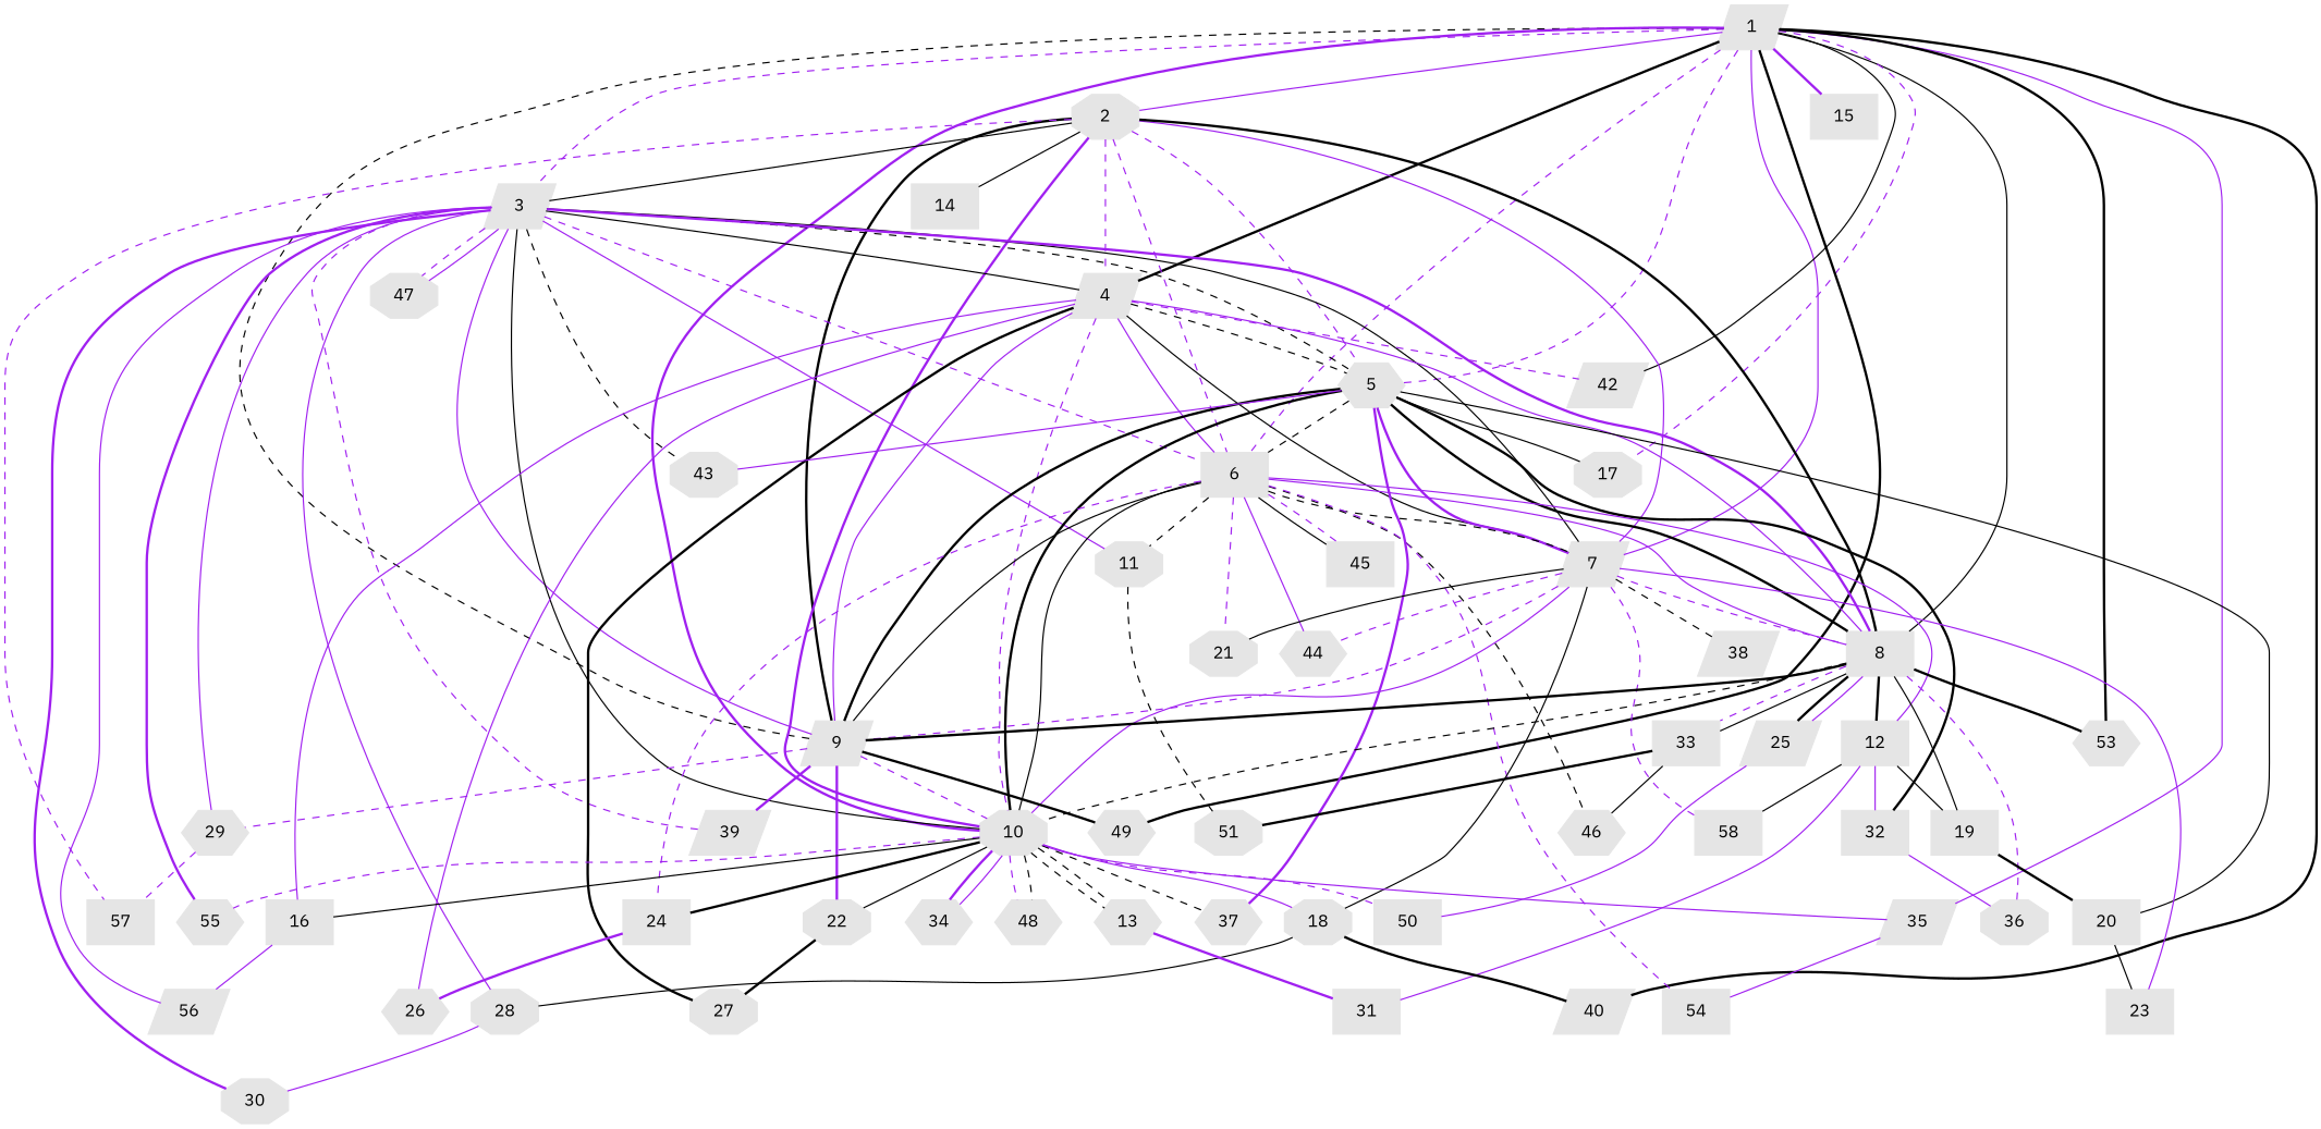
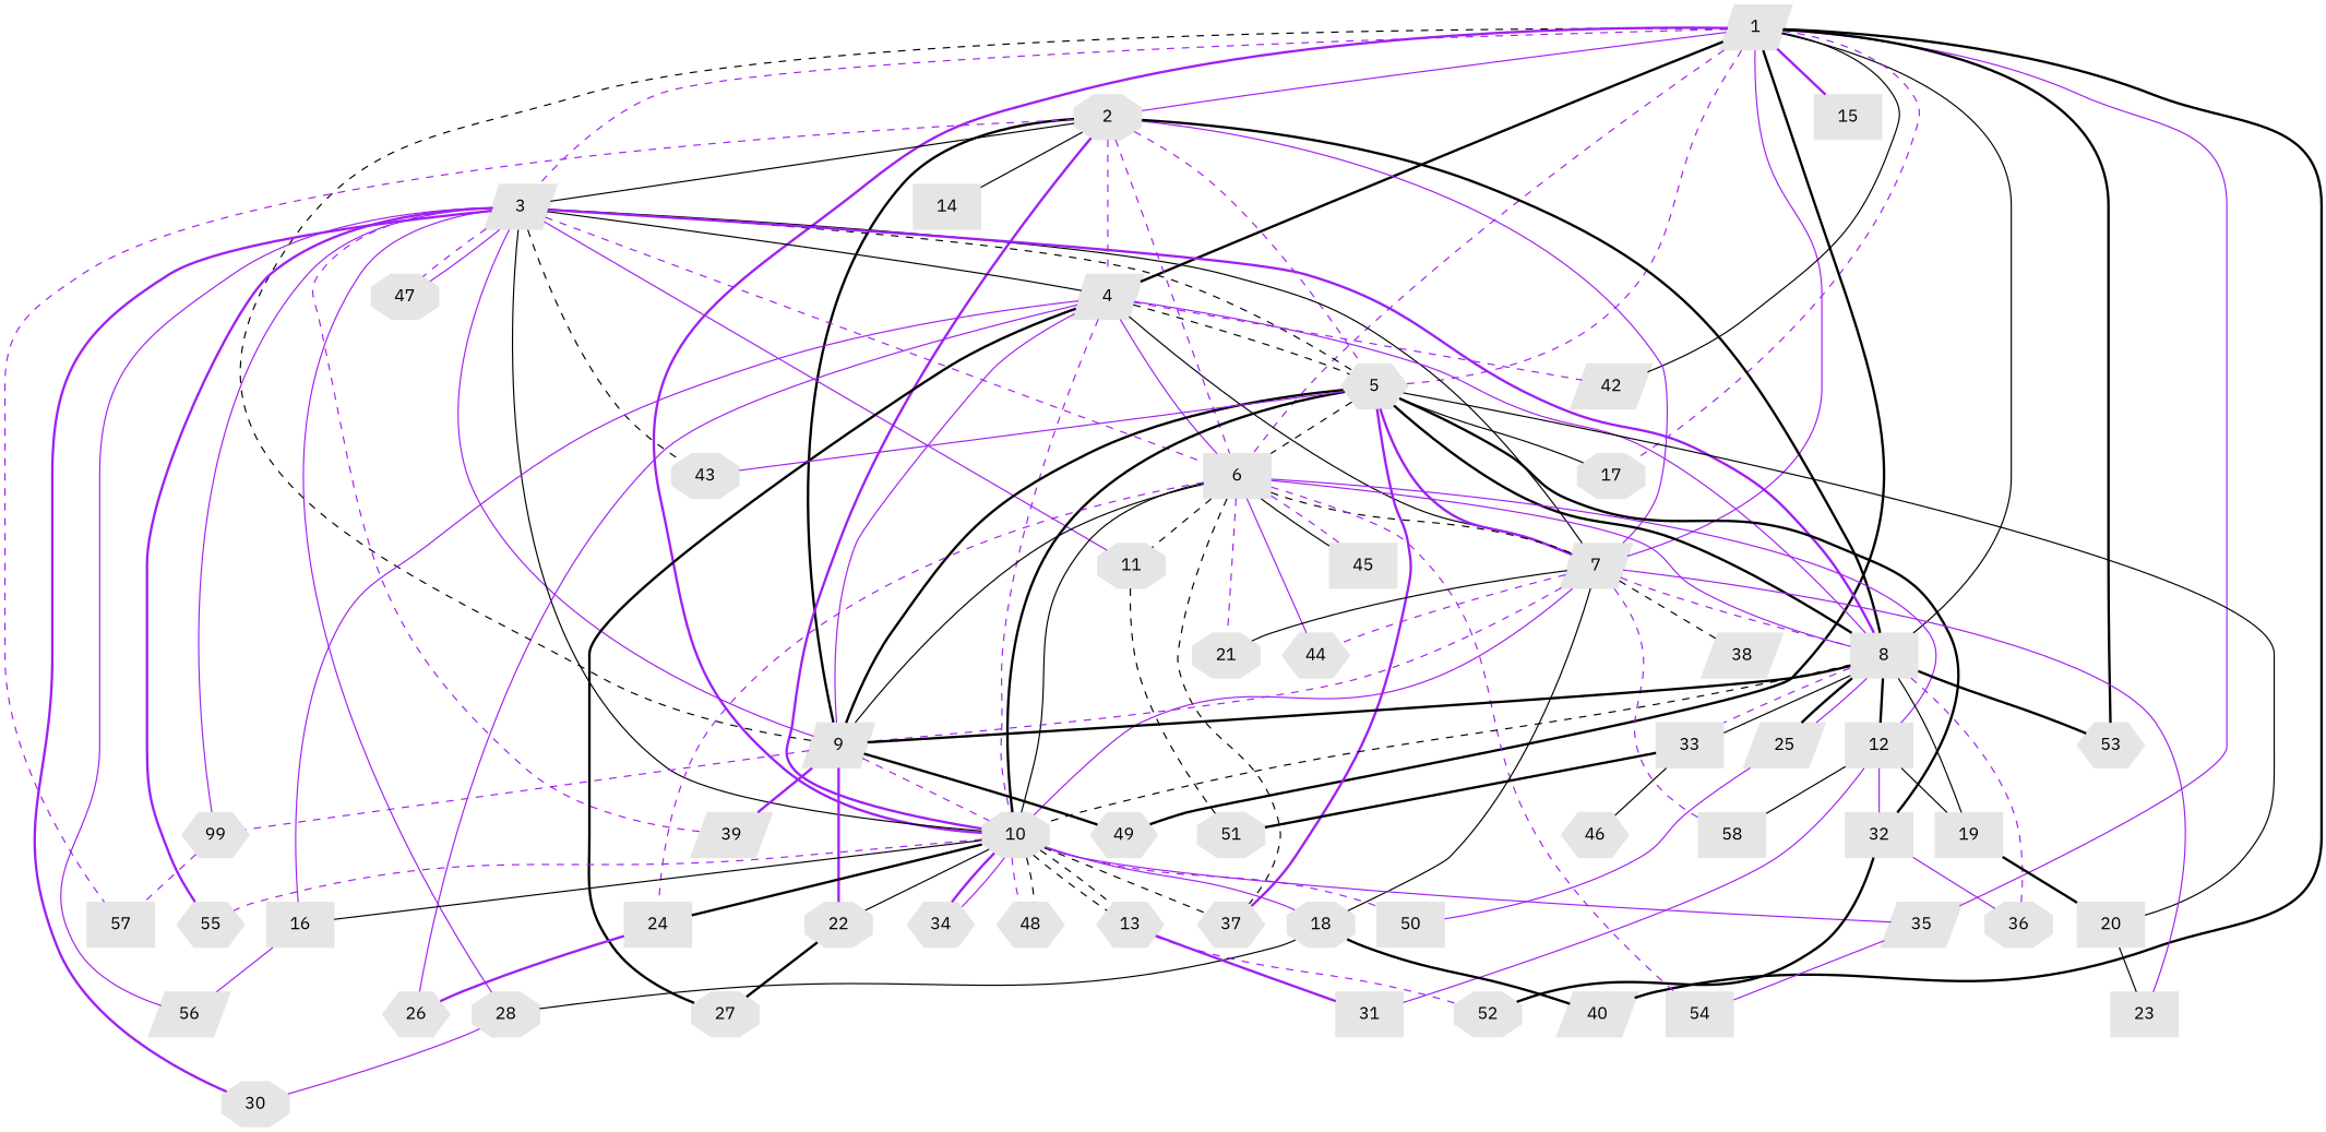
  graph {
    fontname="IBM Plex Sans"
    node [color=gray90 fontname="IBM Plex Sans" shape=box style=filled]
    edge [color=purple fontname="IBM Plex Sans" style=solid]
    1 [shape=parallelogram]
    2 [shape=octagon]
    3 [shape=parallelogram]
    4 [shape=parallelogram]
    5 [shape=hexagon]
    6
    7 [shape=parallelogram]
    8
    9 [shape=parallelogram]
    10 [shape=octagon]
    15
    17 [shape=octagon]
    35 [shape=parallelogram]
    40 [shape=parallelogram]
    42 [shape=parallelogram]
    49 [shape=hexagon]
    53 [shape=hexagon]
    14
    57
    11 [shape=octagon]
    28 [shape=octagon]
-   29 [shape=hexagon]
+   29 [shape=hexagon label=99]
    30 [shape=octagon]
    39 [shape=parallelogram]
    43 [shape=octagon]
    47 [shape=octagon]
    55 [shape=hexagon]
    56 [shape=parallelogram]
    16
    26 [shape=hexagon]
    27 [shape=octagon]
    20
    32
    37 [shape=hexagon]
    12
    21 [shape=octagon]
    24
    44 [shape=hexagon]
    45
    46 [shape=hexagon]
    54
    38 [shape=parallelogram]
    18 [shape=octagon]
    23
    58
    19
    25 [shape=parallelogram]
    33
    36 [shape=octagon]
    22 [shape=octagon]
    13 [shape=hexagon]
    34 [shape=hexagon]
    48 [shape=hexagon]
    50
    51 [shape=octagon]
+   52 [shape=octagon]
    31
    1 -- 2
    1 -- 3 [style=dashed]
    1 -- 4 [color=black style=bold]
    1 -- 5 [style=dashed]
    1 -- 6 [style=dashed]
    1 -- 7
    1 -- 8 [color=black]
    1 -- 9 [color=black style=dashed]
    1 -- 10 [style=bold]
    1 -- 15 [style=bold]
    1 -- 17 [style=dashed]
    1 -- 35
    1 -- 40 [color=black style=bold]
    1 -- 42 [color=black]
    1 -- 49 [color=black style=bold]
    1 -- 53 [color=black style=bold]
    2 -- 3 [color=black]
    2 -- 4 [style=dashed]
    2 -- 5 [style=dashed]
    2 -- 6 [style=dashed]
    2 -- 7
    2 -- 8 [color=black style=bold]
    2 -- 9 [color=black style=bold]
    2 -- 10 [style=bold]
    2 -- 14 [color=black]
    2 -- 57 [style=dashed]
    3 -- 4 [color=black]
    3 -- 5 [color=black style=dashed]
    3 -- 6 [style=dashed]
    3 -- 7 [color=black]
    3 -- 8 [style=bold]
    3 -- 9
    3 -- 10 [color=black]
    3 -- 11
    3 -- 28
    3 -- 29
    3 -- 30 [style=bold]
    3 -- 39 [style=dashed]
    3 -- 43 [color=black style=dashed]
    3 -- 47 [style=dashed]
    3 -- 47
    3 -- 55 [style=bold]
    3 -- 56
    4 -- 5 [color=black style=dashed]
    4 -- 6
    4 -- 7 [color=black]
    4 -- 8
    4 -- 9
    4 -- 10 [style=dashed]
    4 -- 42 [style=dashed]
    4 -- 16
    4 -- 26
    4 -- 27 [color=black style=bold]
    5 -- 6 [color=black style=dashed]
    5 -- 7 [style=bold]
    5 -- 8 [color=black style=bold]
    5 -- 9 [color=black style=bold]
    5 -- 10 [color=black style=bold]
    5 -- 17 [color=black]
    5 -- 43
    5 -- 20 [color=black]
    5 -- 32 [color=black style=bold]
    5 -- 37 [style=bold]
    6 -- 7 [color=black style=dashed]
    6 -- 8
    6 -- 9 [color=black]
    6 -- 10 [color=black]
    6 -- 11 [color=black style=dashed]
    6 -- 12
    6 -- 21 [style=dashed]
    6 -- 24 [style=dashed]
    6 -- 44
    6 -- 45 [color=black]
    6 -- 45 [style=dashed]
-   6 -- 46 [color=black style=dashed]
+   6 -- 37 [color=black style=dashed]
    6 -- 54 [style=dashed]
    7 -- 8 [style=dashed]
    7 -- 9 [style=dashed]
    7 -- 10
    7 -- 21 [color=black]
    7 -- 44 [style=dashed]
    7 -- 38 [color=black style=dashed]
    7 -- 18 [color=black]
    7 -- 23
    7 -- 58 [style=dashed]
    8 -- 9 [color=black style=bold]
    8 -- 10 [color=black style=dashed]
    8 -- 53 [color=black style=bold]
    8 -- 12 [color=black style=bold]
    8 -- 19 [color=black]
    8 -- 25 [color=black style=bold]
    8 -- 25
    8 -- 33 [style=dashed]
    8 -- 33 [color=black]
    8 -- 36 [style=dashed]
    9 -- 10 [style=dashed]
    9 -- 49 [color=black style=bold]
    9 -- 29 [style=dashed]
    9 -- 39 [style=bold]
    9 -- 22 [style=bold]
    10 -- 35
    10 -- 55 [style=dashed]
    10 -- 16 [color=black]
    10 -- 37 [color=black style=dashed]
    10 -- 24 [color=black style=bold]
    10 -- 18
    10 -- 22 [color=black]
    10 -- 13 [color=black style=dashed]
    10 -- 13 [color=black style=dashed]
    10 -- 34 [style=bold]
    10 -- 34
    10 -- 48 [style=dashed]
    10 -- 48 [color=black style=dashed]
    10 -- 50 [style=dashed]
    35 -- 54
    11 -- 51 [color=black style=dashed]
    28 -- 30
    29 -- 57 [style=dashed]
    16 -- 56
    20 -- 23 [color=black]
    32 -- 36
+   32 -- 52 [color=black style=bold]
    12 -- 32
    12 -- 58 [color=black]
    12 -- 19 [color=black]
    12 -- 31
    24 -- 26 [style=bold]
    18 -- 40 [color=black style=bold]
    18 -- 28 [color=black]
    19 -- 20 [color=black style=bold]
    25 -- 50
    33 -- 46 [color=black]
    33 -- 51 [color=black style=bold]
    22 -- 27 [color=black style=bold]
+   13 -- 52 [style=dashed]
    13 -- 31 [style=bold]
  }
